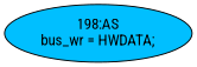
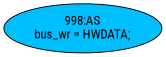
  strict digraph {
    fontname="Roboto Condensed"
-   n1 [ast="<pyverilog.vparser.ast.Assign object at 0x7fba378ba6d0>" def_var="['bus_wr']" fillcolor=deepskyblue label="198:AS\nbus_wr = HWDATA;" statements="[]" style=filled typ=Assign use_var="['HWDATA']" fontname="Roboto Condensed"]
+   n1 [ast="<pyverilog.vparser.ast.Assign object at 0x7fba378ba6d0>" def_var="['bus_wr']" fillcolor=deepskyblue label="998:AS\nbus_wr = HWDATA;" statements="[]" style=filled typ=Assign use_var="['HWDATA']" fontname="Roboto Condensed"]
  }
